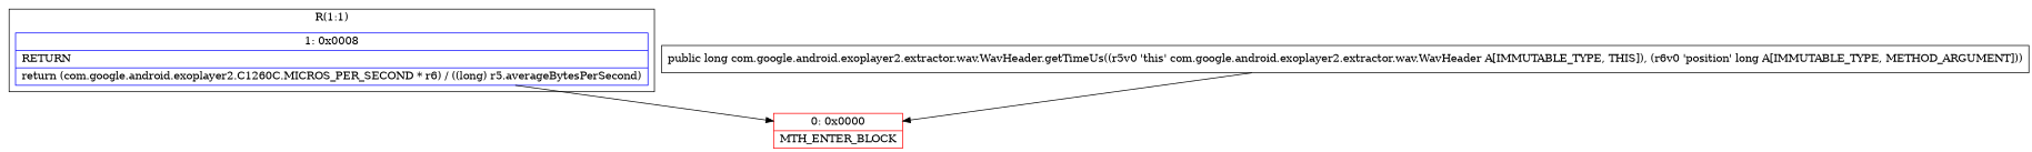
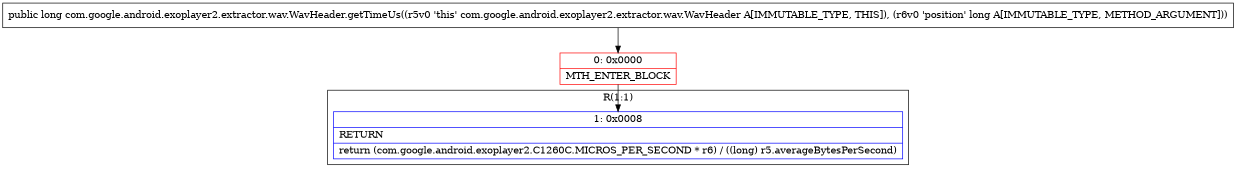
  digraph {
    node [shape=record]
    n1 [color=blue label="{1\:\ 0x0008|RETURN\l|return (com.google.android.exoplayer2.C1260C.MICROS_PER_SECOND * r6) \/ ((long) r5.averageBytesPerSecond)\l}"]
    n2 [color=red label="{0\:\ 0x0000|MTH_ENTER_BLOCK\l}"]
    n3 [label="{public long com.google.android.exoplayer2.extractor.wav.WavHeader.getTimeUs((r5v0 'this' com.google.android.exoplayer2.extractor.wav.WavHeader A[IMMUTABLE_TYPE, THIS]), (r6v0 'position' long A[IMMUTABLE_TYPE, METHOD_ARGUMENT])) }"]
    subgraph cluster_1 {
      label="R(1:1)"
      n1
    }
-   n1 -> n2
+   n2 -> n1
    n3 -> n2
  }
